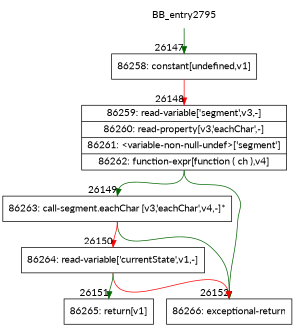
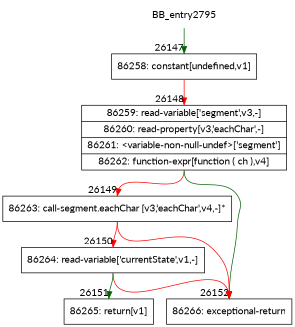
  digraph {
    fontname=Lato
    rankdir=TD
    node [fontname=Lato shape=record]
    edge [color=darkgreen fontname=Lato headport=n tailport=s]
    n1 [label=BB_entry2795 shape=none]
    n2 [label="{86258: constant[undefined,v1]}"]
    n3 [label="{86259: read-variable['segment',v3,-]|86260: read-property[v3,'eachChar',-]|86261: \<variable-non-null-undef\>['segment']|86262: function-expr[function ( ch ),v4]}"]
    n4 [label="{86263: call-segment.eachChar [v3,'eachChar',v4,-]*}"]
    n5 [label="{86266: exceptional-return}"]
    n6 [label="{86264: read-variable['currentState',v1,-]}"]
    n7 [label="{86265: return[v1]}"]
    n1 -> n2 [headlabel="    26147"]
    n2 -> n3 [color=red headlabel="      26148"]
-   n3 -> n4 [headlabel="      26149"]
+   n3 -> n4 [color=red headlabel="      26149"]
    n3 -> n5 [headlabel="      26152"]
-   n4 -> n5
+   n4 -> n5 [color=red]
    n4 -> n6 [color=red headlabel="      26150"]
    n6 -> n5 [color=red]
    n6 -> n7 [headlabel="      26151"]
  }
